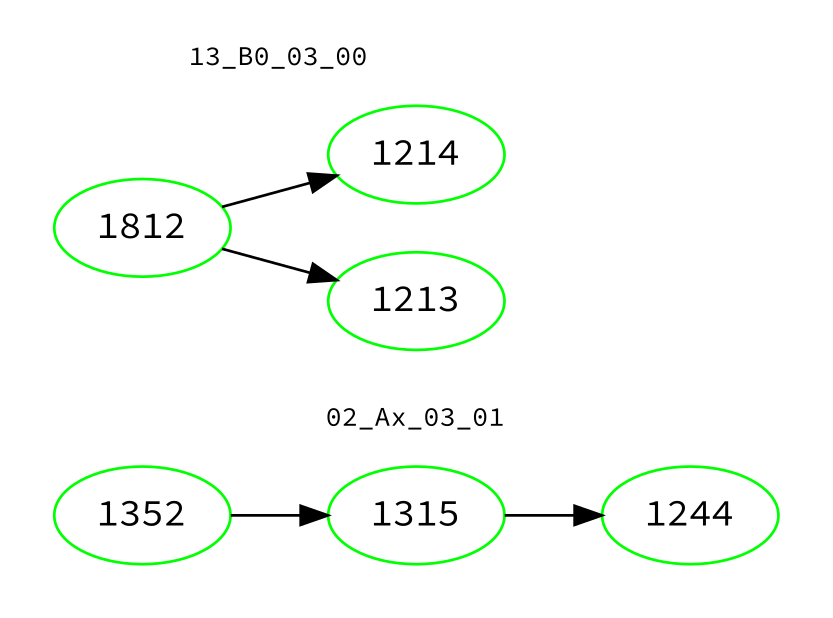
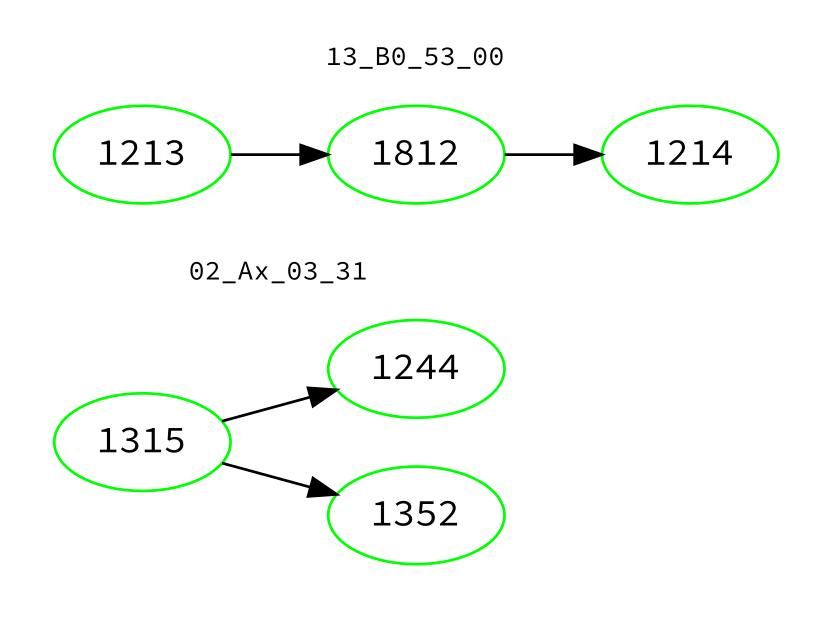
  digraph {
    fontname="Source Code Pro"
    rankdir=LR
    node [color=green fontname="Source Code Pro"]
    edge [color=black fontname="Source Code Pro"]
    n1 [label=1352]
    n2 [label=1315]
    n3 [label=1244]
    n4 [label=1213]
    n5 [label=1812]
    n6 [label=1214]
    subgraph cluster_1 {
      color=white
      fontsize=10
-     label="02_Ax_03_01"
+     label="02_Ax_03_31"
      n1
      n2
      n3
    }
    subgraph cluster_2 {
      color=white
      fontsize=10
-     label="13_B0_03_00"
+     label="13_B0_53_00"
      n4
      n5
      n6
    }
-   n1 -> n2
+   n2 -> n1
    n2 -> n3
-   n5 -> n4
+   n4 -> n5
    n5 -> n6
  }
